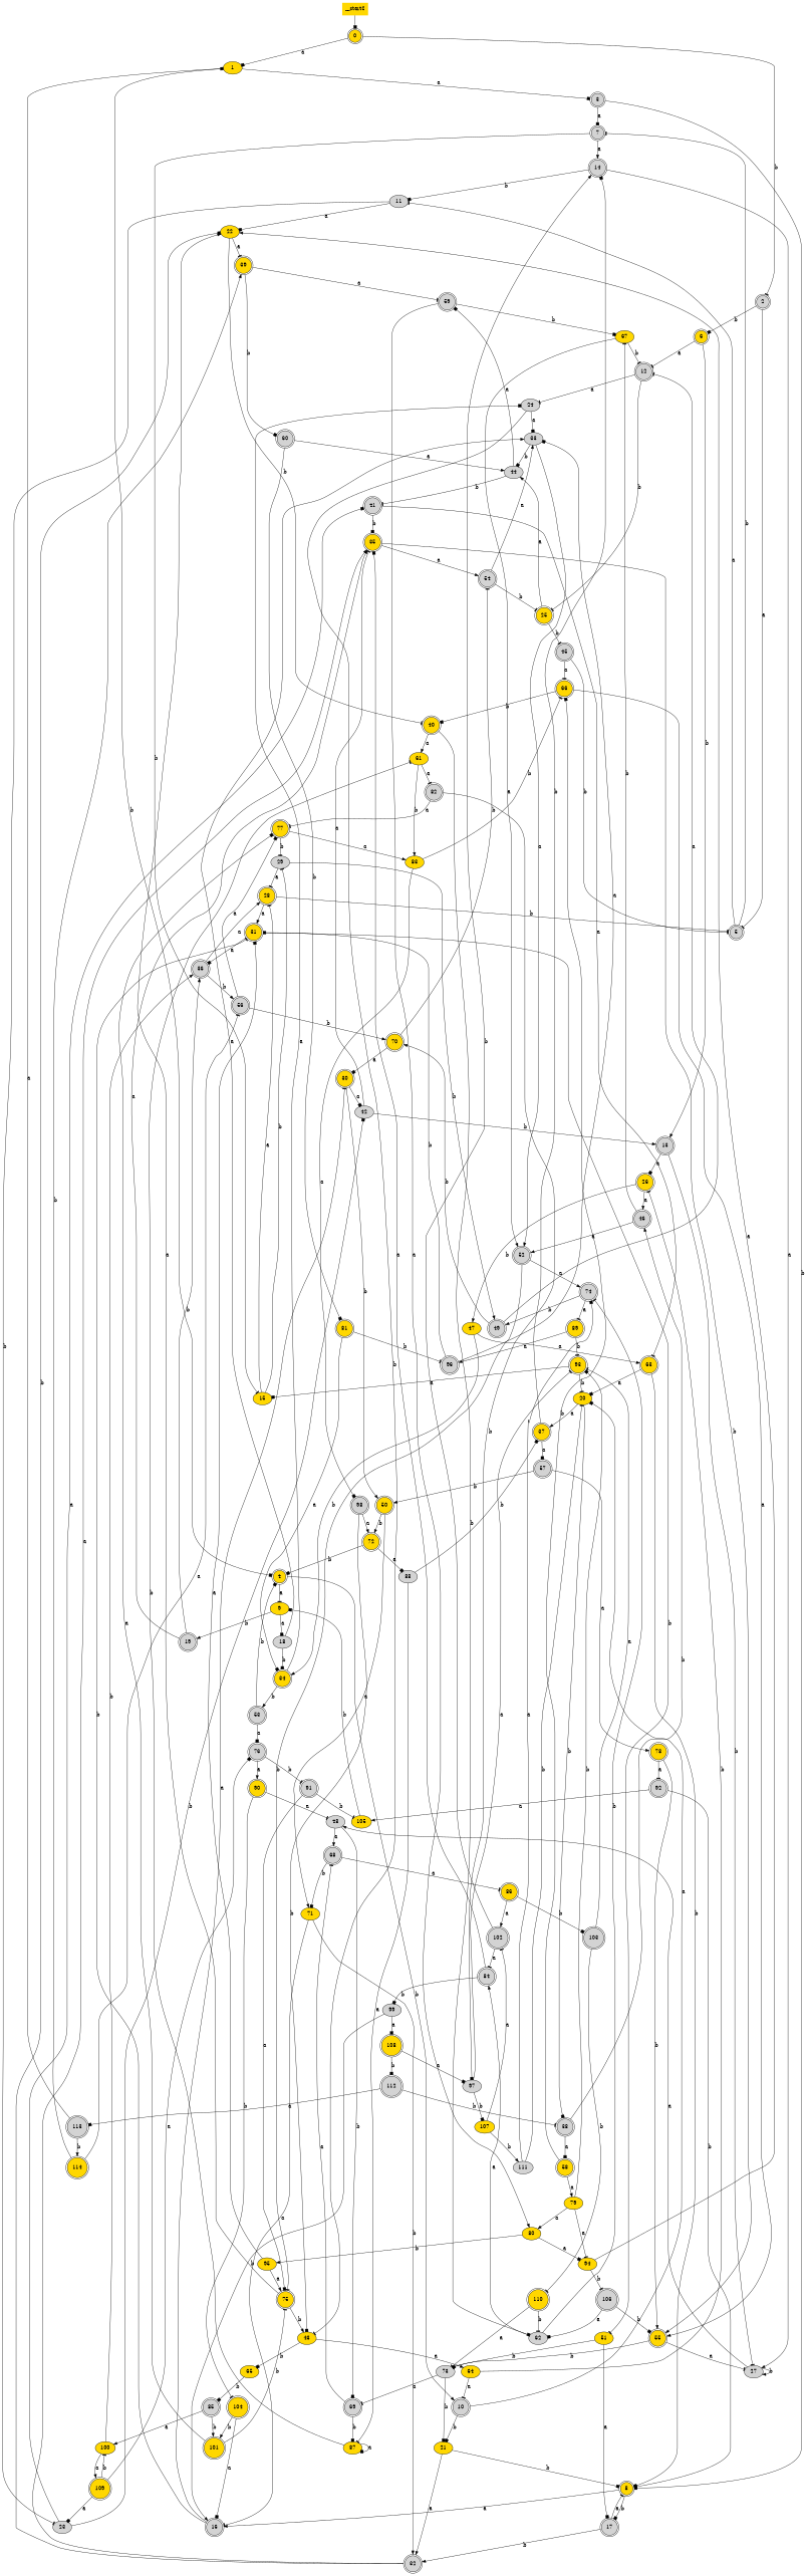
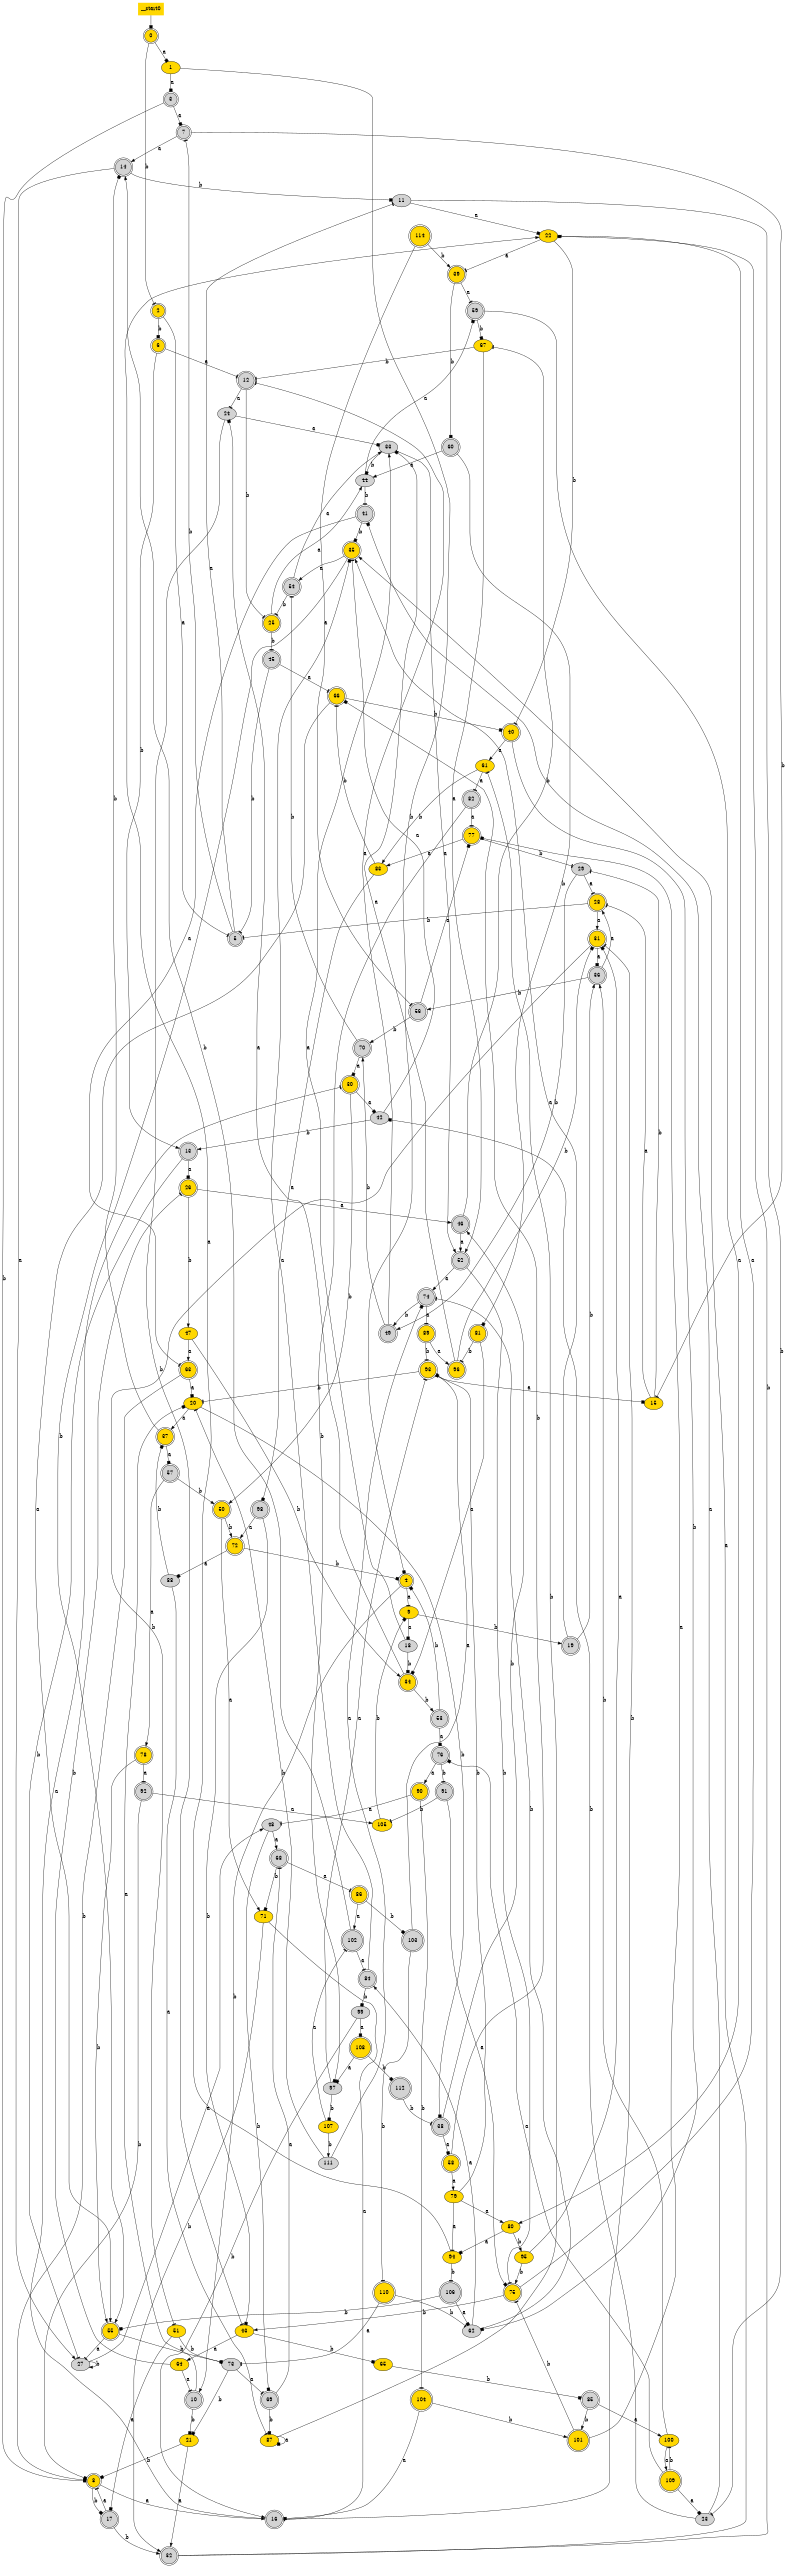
  digraph {
    node [fillcolor=gold shape=doublecircle style=filled]
    edge [arrowhead=box]
    __start0 [shape=none]
    0
    1 [shape=""]
-   2 [fillcolor=lightgrey]
+   2
    3 [fillcolor=lightgrey]
    4
    5 [fillcolor=lightgrey]
    6
    7 [fillcolor=lightgrey]
    8
    9 [shape=""]
    10 [fillcolor=lightgrey]
    11 [fillcolor=lightgrey shape=""]
    12 [fillcolor=lightgrey]
    13 [fillcolor=lightgrey]
    14 [fillcolor=lightgrey]
    15 [shape=""]
    16 [fillcolor=lightgrey]
    17 [fillcolor=lightgrey]
    18 [fillcolor=lightgrey shape=""]
    19 [fillcolor=lightgrey]
    20 [shape=""]
    21 [shape=""]
    22 [shape=""]
    23 [fillcolor=lightgrey shape=""]
    24 [fillcolor=lightgrey shape=""]
    25
    26
    27 [fillcolor=lightgrey shape=""]
    28
    29 [fillcolor=lightgrey shape=""]
    30
    31
    32 [fillcolor=lightgrey]
    33 [fillcolor=lightgrey shape=""]
    34
    35
    36 [fillcolor=lightgrey]
    37
    38 [fillcolor=lightgrey]
    39
    40
    41 [fillcolor=lightgrey]
    42 [fillcolor=lightgrey shape=""]
    43 [shape=""]
    44 [fillcolor=lightgrey shape=""]
    45 [fillcolor=lightgrey]
    46 [fillcolor=lightgrey]
    47 [shape=""]
    48 [fillcolor=lightgrey shape=""]
    49 [fillcolor=lightgrey]
    50
    51 [shape=""]
    52 [fillcolor=lightgrey]
    53 [fillcolor=lightgrey]
    54 [fillcolor=lightgrey]
    55
    56 [fillcolor=lightgrey]
    57 [fillcolor=lightgrey]
    58
    59 [fillcolor=lightgrey]
    60 [fillcolor=lightgrey]
    61 [shape=""]
    62 [fillcolor=lightgrey shape=""]
    63
    64 [shape=""]
    65 [shape=""]
    66
    67 [shape=""]
    68 [fillcolor=lightgrey]
    69 [fillcolor=lightgrey]
-   70
+   70 [fillcolor=lightgrey]
    71 [shape=""]
    72
    73 [fillcolor=lightgrey shape=""]
    74 [fillcolor=lightgrey]
    75
    76 [fillcolor=lightgrey]
    77
    78
    79 [shape=ellipse]
    80 [shape=""]
    81
    82 [fillcolor=lightgrey]
    83 [shape=""]
    84 [fillcolor=lightgrey]
    85 [fillcolor=lightgrey]
    86
    87 [shape=""]
    88 [fillcolor=lightgrey shape=""]
    89
    90
    91 [fillcolor=lightgrey]
    92 [fillcolor=lightgrey]
    93
    94 [shape=""]
    95 [shape=""]
-   96 [fillcolor=lightgrey]
+   96
    97 [fillcolor=lightgrey shape=""]
    98 [fillcolor=lightgrey]
    99 [fillcolor=lightgrey shape=""]
    100 [shape=""]
    101
    102 [fillcolor=lightgrey]
    103 [fillcolor=lightgrey]
    104
    105 [shape=""]
    106 [fillcolor=lightgrey]
    107 [shape=""]
    108
    109
    110
    111 [fillcolor=lightgrey shape=""]
    112 [fillcolor=lightgrey]
-   113 [fillcolor=lightgrey]
    114
    __start0 -> 0
    0 -> 1 [label=a]
    0 -> 2 [arrowhead=tee label=b]
    1 -> 3 [label=a]
    1 -> 4 [label=b]
    2 -> 5 [arrowhead=tee label=a]
    2 -> 6 [label=b]
    3 -> 7 [label=a]
    3 -> 8 [label=b]
    4 -> 9 [arrowhead=tee label=a]
    4 -> 10 [arrowhead=normal label=b]
    5 -> 7 [arrowhead=tee label=b]
    5 -> 11 [arrowhead=tee label=a]
    6 -> 12 [arrowhead=tee label=a]
    6 -> 13 [arrowhead=normal label=b]
    7 -> 14 [arrowhead=normal label=a]
    7 -> 15 [arrowhead=tee label=b]
    8 -> 16 [arrowhead=normal label=a]
    8 -> 17 [label=b]
    9 -> 18 [label=a]
    9 -> 19 [arrowhead=normal label=b]
    10 -> 20 [label=a]
    10 -> 21 [label=b]
    11 -> 22 [label=a]
    11 -> 23 [arrowhead=tee label=b]
    12 -> 24 [arrowhead=tee label=a]
    12 -> 25 [arrowhead=tee label=b]
    13 -> 26 [label=a]
    13 -> 27 [arrowhead=tee label=b]
    14 -> 11 [label=b]
    14 -> 27 [arrowhead=normal label=a]
    15 -> 28 [arrowhead=tee label=a]
    15 -> 29 [arrowhead=tee label=b]
    16 -> 30 [arrowhead=tee label=a]
    16 -> 31 [arrowhead=tee label=b]
    17 -> 8 [arrowhead=tee label=a]
    17 -> 32 [arrowhead=normal label=b]
    18 -> 33 [arrowhead=normal label=a]
    18 -> 34 [label=b]
    19 -> 35 [arrowhead=normal label=a]
    19 -> 36 [arrowhead=normal label=b]
    20 -> 37 [arrowhead=normal label=a]
    20 -> 38 [label=b]
    21 -> 8 [label=b]
    21 -> 32 [arrowhead=normal label=a]
    22 -> 39 [arrowhead=tee label=a]
    22 -> 40 [arrowhead=tee label=b]
    23 -> 41 [label=a]
    23 -> 42 [label=b]
    24 -> 33 [label=a]
    24 -> 43 [arrowhead=tee label=b]
    25 -> 44 [arrowhead=normal label=a]
    25 -> 45 [arrowhead=tee label=b]
    26 -> 46 [arrowhead=normal label=a]
    26 -> 47 [arrowhead=normal label=b]
    27 -> 27 [arrowhead=normal label=b]
    27 -> 48 [arrowhead=normal label=a]
    28 -> 5 [arrowhead=tee label=b]
    28 -> 31 [arrowhead=normal label=a]
    29 -> 28 [arrowhead=tee label=a]
    29 -> 49 [arrowhead=normal label=b]
    30 -> 42 [label=a]
    30 -> 50 [arrowhead=normal label=b]
    31 -> 36 [label=a]
    31 -> 51 [arrowhead=tee label=b]
    32 -> 22 [label=b]
    32 -> 35 [arrowhead=normal label=a]
    33 -> 44 [label=b]
    33 -> 52 [arrowhead=normal label=a]
    34 -> 24 [label=a]
    34 -> 53 [arrowhead=normal label=b]
    35 -> 54 [arrowhead=normal label=a]
    35 -> 55 [arrowhead=normal label=b]
    36 -> 28 [arrowhead=normal label=a]
    36 -> 56 [arrowhead=normal label=b]
    37 -> 14 [label=b]
    37 -> 57 [label=a]
    38 -> 46 [arrowhead=normal label=b]
    38 -> 58 [label=a]
    39 -> 59 [arrowhead=tee label=a]
    39 -> 60 [label=b]
    40 -> 61 [arrowhead=normal label=a]
    40 -> 62 [label=b]
    41 -> 35 [label=b]
    41 -> 63 [arrowhead=tee label=a]
    42 -> 13 [arrowhead=normal label=b]
    42 -> 35 [arrowhead=tee label=a]
    43 -> 64 [arrowhead=normal label=a]
    43 -> 65 [label=b]
    44 -> 41 [arrowhead=tee label=b]
    44 -> 59 [label=a]
    45 -> 5 [arrowhead=tee label=b]
    45 -> 66 [arrowhead=tee label=a]
    46 -> 52 [arrowhead=normal label=a]
    46 -> 67 [arrowhead=tee label=b]
    47 -> 34 [arrowhead=normal label=b]
    47 -> 63 [arrowhead=normal label=a]
    48 -> 68 [arrowhead=normal label=a]
    48 -> 69 [label=b]
    49 -> 12 [arrowhead=tee label=a]
    49 -> 70 [arrowhead=normal label=b]
    50 -> 71 [arrowhead=normal label=a]
    50 -> 72 [arrowhead=normal label=b]
    51 -> 17 [label=a]
    51 -> 73 [arrowhead=tee label=b]
    52 -> 74 [arrowhead=normal label=a]
    52 -> 75 [arrowhead=tee label=b]
    53 -> 4 [label=b]
    53 -> 76 [label=a]
    54 -> 25 [arrowhead=tee label=b]
    54 -> 33 [arrowhead=normal label=a]
    55 -> 27 [arrowhead=tee label=a]
    55 -> 73 [label=b]
    56 -> 70 [arrowhead=normal label=b]
    56 -> 77 [label=a]
    57 -> 50 [arrowhead=normal label=b]
    57 -> 78 [arrowhead=normal label=a]
    58 -> 66 [label=b]
    58 -> 79 [arrowhead=normal label=a]
    59 -> 67 [label=b]
    59 -> 80 [arrowhead=normal label=a]
    60 -> 44 [arrowhead=normal label=a]
    60 -> 81 [label=b]
    61 -> 82 [arrowhead=tee label=a]
    61 -> 83 [arrowhead=normal label=b]
    62 -> 74 [arrowhead=tee label=b]
    62 -> 84 [arrowhead=normal label=a]
    63 -> 8 [label=b]
    63 -> 20 [label=a]
    64 -> 10 [arrowhead=tee label=a]
    64 -> 26 [arrowhead=tee label=b]
    65 -> 85 [label=b]
    66 -> 40 [label=b]
    66 -> 55 [arrowhead=normal label=a]
    67 -> 12 [arrowhead=tee label=b]
    67 -> 52 [arrowhead=normal label=a]
    68 -> 71 [label=b]
    68 -> 86 [arrowhead=tee label=a]
    69 -> 68 [arrowhead=tee label=a]
    69 -> 87 [label=b]
    70 -> 30 [label=a]
    70 -> 54 [arrowhead=tee label=b]
    71 -> 16 [arrowhead=tee label=a]
    71 -> 32 [arrowhead=normal label=b]
    72 -> 4 [label=b]
    72 -> 88 [label=a]
    73 -> 21 [label=b]
    73 -> 69 [arrowhead=tee label=a]
    74 -> 49 [arrowhead=normal label=b]
    74 -> 89 [arrowhead=tee label=a]
    75 -> 22 [arrowhead=normal label=a]
    75 -> 43 [arrowhead=normal label=b]
    76 -> 90 [arrowhead=normal label=a]
    76 -> 91 [arrowhead=tee label=b]
    77 -> 29 [arrowhead=tee label=b]
    77 -> 83 [arrowhead=normal label=a]
    78 -> 55 [arrowhead=normal label=b]
    78 -> 92 [arrowhead=tee label=a]
    79 -> 80 [arrowhead=normal label=a]
    79 -> 93 [label=b]
    79 -> 94 [arrowhead=tee label=a]
    80 -> 94 [label=a]
    80 -> 95 [arrowhead=normal label=b]
    81 -> 34 [label=a]
    81 -> 96 [arrowhead=tee label=b]
    82 -> 77 [arrowhead=tee label=a]
    82 -> 97 [label=b]
    83 -> 66 [arrowhead=tee label=b]
    83 -> 98 [label=a]
    84 -> 35 [label=a]
    84 -> 99 [label=b]
    85 -> 100 [arrowhead=normal label=a]
    85 -> 101 [arrowhead=normal label=b]
    86 -> 102 [arrowhead=normal label=a]
    86 -> 103 [label=b]
    87 -> 61 [arrowhead=tee label=b]
    87 -> 87 [label=a]
    88 -> 37 [label=b]
    88 -> 87 [arrowhead=tee label=a]
    89 -> 93 [arrowhead=tee label=b]
    89 -> 96 [arrowhead=normal label=a]
    90 -> 48 [arrowhead=tee label=a]
    90 -> 104 [arrowhead=tee label=b]
    91 -> 75 [label=a]
    91 -> 105 [arrowhead=tee label=b]
    92 -> 8 [label=b]
    92 -> 105 [arrowhead=normal label=a]
    93 -> 15 [label=a]
    93 -> 20 [arrowhead=tee label=b]
    94 -> 22 [arrowhead=normal label=a]
    94 -> 106 [arrowhead=tee label=b]
    95 -> 31 [label=a]
-   95 -> 75 [arrowhead=normal label=a]
+   95 -> 75 [arrowhead=normal label=b]
    96 -> 31 [label=b]
    96 -> 33 [label=a]
    97 -> 93 [arrowhead=tee label=a]
    97 -> 107 [label=b]
    98 -> 43 [label=b]
    98 -> 72 [arrowhead=normal label=a]
    99 -> 16 [arrowhead=normal label=b]
    99 -> 108 [label=a]
    100 -> 36 [arrowhead=normal label=b]
    100 -> 109 [arrowhead=normal label=a]
    101 -> 75 [arrowhead=tee label=b]
    101 -> 77 [label=a]
    102 -> 14 [arrowhead=normal label=b]
    102 -> 84 [arrowhead=tee label=a]
    103 -> 93 [arrowhead=tee label=a]
    103 -> 110 [arrowhead=tee label=b]
    104 -> 16 [label=a]
    104 -> 101 [arrowhead=normal label=b]
    105 -> 9 [label=b]
    106 -> 55 [label=b]
    106 -> 62 [label=a]
    107 -> 102 [arrowhead=tee label=a]
    107 -> 111 [arrowhead=normal label=b]
    108 -> 97 [label=a]
    108 -> 112 [label=b]
    109 -> 23 [label=a]
    109 -> 76 [label=a]
    109 -> 100 [arrowhead=tee label=b]
    110 -> 62 [arrowhead=tee label=b]
    110 -> 73 [arrowhead=tee label=a]
    111 -> 20 [arrowhead=tee label=b]
    111 -> 74 [label=a]
    112 -> 38 [arrowhead=tee label=b]
-   112 -> 113 [label=a]
-   113 -> 1 [label=a]
-   113 -> 114 [arrowhead=normal label=b]
    114 -> 39 [arrowhead=normal label=b]
    114 -> 56 [arrowhead=tee label=a]
  }
